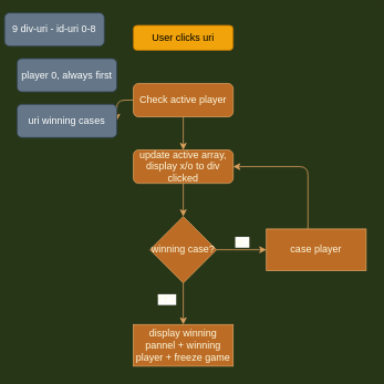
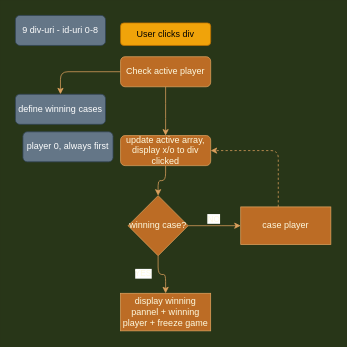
  <mxCell id="0" />
  <mxCell id="1" parent="0" />
- <mxCell id="2" value="9 div-uri - id-uri 0-8" style="rounded=1;whiteSpace=wrap;html=1;fontSize=12;glass=0;strokeWidth=1;shadow=0;fillColor=#647687;strokeColor=#314354;fontColor=#ffffff;" parent="1" vertex="1"><mxGeometry x="5" y="15" width="120" height="40" as="geometry" /></mxCell>
+ <mxCell id="2" value="9 div-uri - id-uri 0-8" style="rounded=1;whiteSpace=wrap;html=1;fontSize=12;glass=0;strokeWidth=1;shadow=0;fillColor=#647687;strokeColor=#314354;fontColor=#ffffff;" parent="1" vertex="1"><mxGeometry x="20" y="20" width="120" height="40" as="geometry" /></mxCell>
  <mxCell id="3" value="" style="edgeStyle=orthogonalEdgeStyle;curved=0;rounded=1;sketch=0;orthogonalLoop=1;jettySize=auto;html=1;fontColor=#FEFAE0;strokeColor=#DDA15E;fillColor=#BC6C25;" parent="1" source="5" edge="1"><mxGeometry relative="1" as="geometry"><mxPoint x="220" y="180" as="targetPoint" /></mxGeometry></mxCell>
  <mxCell id="4" value="" style="edgeStyle=orthogonalEdgeStyle;curved=0;rounded=1;sketch=0;orthogonalLoop=1;jettySize=auto;html=1;fontColor=#FEFAE0;strokeColor=#DDA15E;fillColor=#BC6C25;" parent="1" source="5" target="9" edge="1"><mxGeometry relative="1" as="geometry" /></mxCell>
- <mxCell id="5" value="Check active player" style="rounded=1;whiteSpace=wrap;html=1;fontSize=12;glass=0;strokeWidth=1;shadow=0;fillColor=#BC6C25;strokeColor=#DDA15E;fontColor=#FEFAE0;" parent="1" vertex="1"><mxGeometry x="160" y="100" width="120" height="40" as="geometry" /></mxCell>
+ <mxCell id="5" value="Check active player" style="rounded=1;whiteSpace=wrap;html=1;fontSize=12;glass=0;strokeWidth=1;shadow=0;fillColor=#BC6C25;strokeColor=#DDA15E;fontColor=#FEFAE0;" parent="1" vertex="1"><mxGeometry x="160" y="75" width="120" height="40" as="geometry" /></mxCell>
  <mxCell id="6" value="" style="edgeStyle=orthogonalEdgeStyle;curved=0;rounded=1;sketch=0;orthogonalLoop=1;jettySize=auto;html=1;fontColor=#FEFAE0;strokeColor=#DDA15E;fillColor=#BC6C25;" parent="1" source="7" target="13" edge="1"><mxGeometry relative="1" as="geometry" /></mxCell>
  <mxCell id="7" value="update active array, display x/o to div clicked" style="rounded=1;whiteSpace=wrap;html=1;fontSize=12;glass=0;strokeWidth=1;shadow=0;fillColor=#BC6C25;strokeColor=#DDA15E;fontColor=#FEFAE0;" parent="1" vertex="1"><mxGeometry x="160" y="180" width="120" height="40" as="geometry" /></mxCell>
- <mxCell id="8" value="player 0, always first" style="rounded=1;whiteSpace=wrap;html=1;fontSize=12;glass=0;strokeWidth=1;shadow=0;fillColor=#647687;strokeColor=#314354;fontColor=#ffffff;" parent="1" vertex="1"><mxGeometry x="20" y="70" width="120" height="40" as="geometry" /></mxCell>
- <mxCell id="9" value="uri winning cases" style="rounded=1;whiteSpace=wrap;html=1;fontSize=12;glass=0;strokeWidth=1;shadow=0;fillColor=#647687;strokeColor=#314354;fontColor=#ffffff;" parent="1" vertex="1"><mxGeometry x="20" y="125" width="120" height="40" as="geometry" /></mxCell>
+ <mxCell id="8" value="player 0, always first" style="rounded=1;whiteSpace=wrap;html=1;fontSize=12;glass=0;strokeWidth=1;shadow=0;fillColor=#647687;strokeColor=#314354;fontColor=#ffffff;" parent="1" vertex="1"><mxGeometry x="30" y="175" width="120" height="40" as="geometry" /></mxCell>
+ <mxCell id="9" value="define winning cases" style="rounded=1;whiteSpace=wrap;html=1;fontSize=12;glass=0;strokeWidth=1;shadow=0;fillColor=#647687;strokeColor=#314354;fontColor=#ffffff;" parent="1" vertex="1"><mxGeometry x="20" y="125" width="120" height="40" as="geometry" /></mxCell>
  <mxCell id="10" value="YES" style="edgeStyle=orthogonalEdgeStyle;curved=0;rounded=1;sketch=0;orthogonalLoop=1;jettySize=auto;html=1;fontColor=#FEFAE0;strokeColor=#DDA15E;fillColor=#BC6C25;" parent="1" source="13" target="15" edge="1"><mxGeometry x="-0.2" y="-20" relative="1" as="geometry"><mxPoint as="offset" /></mxGeometry></mxCell>
  <mxCell id="11" value="" style="edgeStyle=orthogonalEdgeStyle;curved=0;rounded=1;sketch=0;orthogonalLoop=1;jettySize=auto;html=1;fontColor=#FEFAE0;strokeColor=#DDA15E;fillColor=#BC6C25;" parent="1" source="13" edge="1"><mxGeometry relative="1" as="geometry"><mxPoint x="320" y="300" as="targetPoint" /></mxGeometry></mxCell>
  <mxCell id="12" value="&lt;div&gt;NO&lt;/div&gt;" style="edgeLabel;html=1;align=center;verticalAlign=middle;resizable=0;points=[];fontColor=#FEFAE0;" parent="11" vertex="1" connectable="0"><mxGeometry x="-0.367" y="-4" relative="1" as="geometry"><mxPoint x="11" y="-14" as="offset" /></mxGeometry></mxCell>
- <mxCell id="13" value="winning case?" style="rhombus;whiteSpace=wrap;html=1;rounded=0;sketch=0;fontColor=#FEFAE0;strokeColor=#DDA15E;fillColor=#BC6C25;" parent="1" vertex="1"><mxGeometry x="180" y="260" width="80" height="80" as="geometry" /></mxCell>
- <mxCell id="14" value="User clicks uri" style="whiteSpace=wrap;html=1;fillColor=#f0a30a;strokeColor=#BD7000;fontColor=#000000;rounded=1;glass=0;strokeWidth=1;shadow=0;" parent="1" vertex="1"><mxGeometry x="160" y="30" width="120" height="30" as="geometry" /></mxCell>
+ <mxCell id="13" value="winning case?" style="rhombus;whiteSpace=wrap;html=1;rounded=0;sketch=0;fontColor=#FEFAE0;strokeColor=#DDA15E;fillColor=#BC6C25;" parent="1" vertex="1"><mxGeometry x="170" y="260" width="80" height="80" as="geometry" /></mxCell>
+ <mxCell id="14" value="User clicks div" style="whiteSpace=wrap;html=1;fillColor=#f0a30a;strokeColor=#BD7000;fontColor=#000000;rounded=1;glass=0;strokeWidth=1;shadow=0;" parent="1" vertex="1"><mxGeometry x="160" y="30" width="120" height="30" as="geometry" /></mxCell>
  <mxCell id="15" value="display winning pannel + winning player + freeze game" style="whiteSpace=wrap;html=1;fillColor=#BC6C25;strokeColor=#DDA15E;fontColor=#FEFAE0;rounded=0;sketch=0;" parent="1" vertex="1"><mxGeometry x="160" y="390" width="120" height="50" as="geometry" /></mxCell>
  <mxCell id="16" style="edgeStyle=orthogonalEdgeStyle;curved=0;rounded=1;sketch=0;orthogonalLoop=1;jettySize=auto;html=1;exitX=0.5;exitY=1;exitDx=0;exitDy=0;fontColor=#FEFAE0;strokeColor=#DDA15E;fillColor=#BC6C25;" parent="1" source="15" target="15" edge="1"><mxGeometry relative="1" as="geometry" /></mxCell>
- <mxCell id="17" style="edgeStyle=orthogonalEdgeStyle;curved=0;rounded=1;sketch=0;orthogonalLoop=1;jettySize=auto;html=1;entryX=1;entryY=0.5;entryDx=0;entryDy=0;fontColor=#FEFAE0;strokeColor=#DDA15E;fillColor=#BC6C25;" parent="1" source="18" target="7" edge="1"><mxGeometry relative="1" as="geometry"><Array as="points"><mxPoint x="370" y="200" /></Array></mxGeometry></mxCell>
+ <mxCell id="17" style="edgeStyle=orthogonalEdgeStyle;curved=0;rounded=1;sketch=0;orthogonalLoop=1;jettySize=auto;html=1;entryX=1;entryY=0.5;entryDx=0;entryDy=0;fontColor=#FEFAE0;strokeColor=#DDA15E;fillColor=#BC6C25;dashed=1;" parent="1" source="18" target="7" edge="1"><mxGeometry relative="1" as="geometry"><Array as="points"><mxPoint x="370" y="200" /></Array></mxGeometry></mxCell>
  <mxCell id="18" value="case player" style="whiteSpace=wrap;html=1;fillColor=#BC6C25;strokeColor=#DDA15E;fontColor=#FEFAE0;rounded=0;sketch=0;" parent="1" vertex="1"><mxGeometry x="320" y="275" width="120" height="50" as="geometry" /></mxCell>
